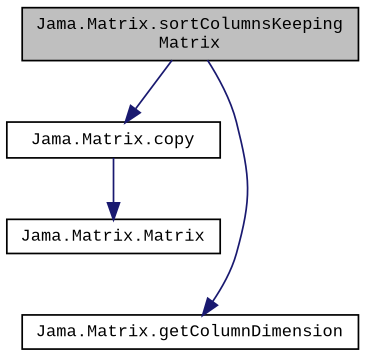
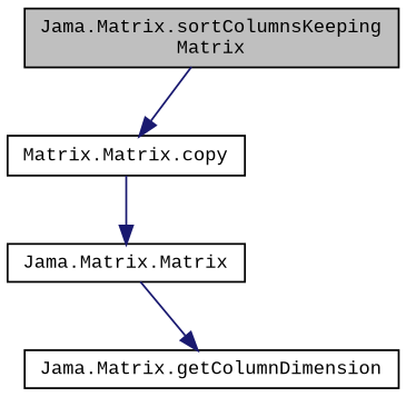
  digraph {
    fontname="Liberation Mono"
    rankdir=TB
    node [color=black fillcolor=white fontname="Liberation Mono" fontsize=10 shape=record style=filled]
    edge [color=midnightblue fontname="Liberation Mono" fontsize=10 labelfontname=Helvetica labelfontsize=10 style=solid]
    n1 [fillcolor=grey75 fontcolor=black height=0.2 label="Jama.Matrix.sortColumnsKeeping\lMatrix" width=0.4]
-   n2 [height=0.2 label="Jama.Matrix.copy" width=0.4]
+   n2 [height=0.2 label="Matrix.Matrix.copy" width=0.4]
    n3 [height=0.2 label="Jama.Matrix.getColumnDimension" width=0.4]
    n4 [height=0.2 label="Jama.Matrix.Matrix" width=0.4]
    n1 -> n2
-   n1 -> n3
+   n4 -> n3
    n2 -> n4
  }
